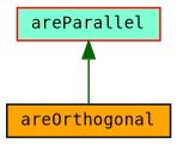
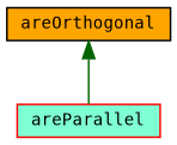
  digraph {
    rankdir=TB
    fontname="DejaVu Sans Mono"
    node [fontname="DejaVu Sans Mono" fontsize=10 shape=record style=filled]
    n1 [color=black fillcolor=orange fontcolor=black height=0.2 label=areOrthogonal width=0.4]
    n2 [color=red height=0.2 label=areParallel width=0.4 fillcolor=aquamarine]
-   n2 -> n1 [color=darkgreen dir=back fontname="DejaVu Sans Mono" fontsize=10 labelfontname=FreeSans labelfontsize=10 style=solid]
+   n1 -> n2 [color=darkgreen dir=back fontname="DejaVu Sans Mono" fontsize=10 labelfontname=FreeSans labelfontsize=10 style=solid]
  }
